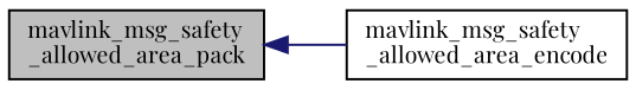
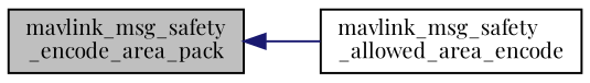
  digraph {
    rankdir=LR
    fontname="Playfair Display"
    node [color=black fontname="Playfair Display" fontsize=10 shape=record style=filled]
-   n1 [fillcolor=grey75 fontcolor=black height=0.2 label="mavlink_msg_safety\l_allowed_area_pack" width=0.4]
+   n1 [fillcolor=grey75 fontcolor=black height=0.2 label="mavlink_msg_safety\l_encode_area_pack" width=0.4]
    n2 [fillcolor=white height=0.2 label="mavlink_msg_safety\l_allowed_area_encode" width=0.4]
    n1 -> n2 [color=midnightblue dir=back fontname="Playfair Display" fontsize=10 labelfontname=Helvetica labelfontsize=10 style=solid]
  }
